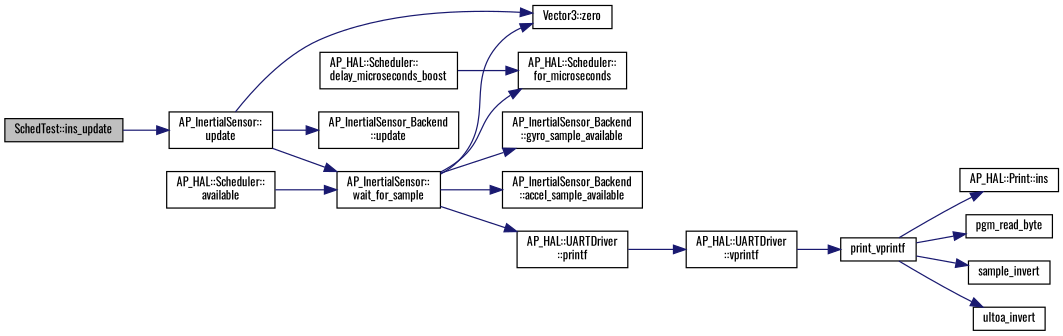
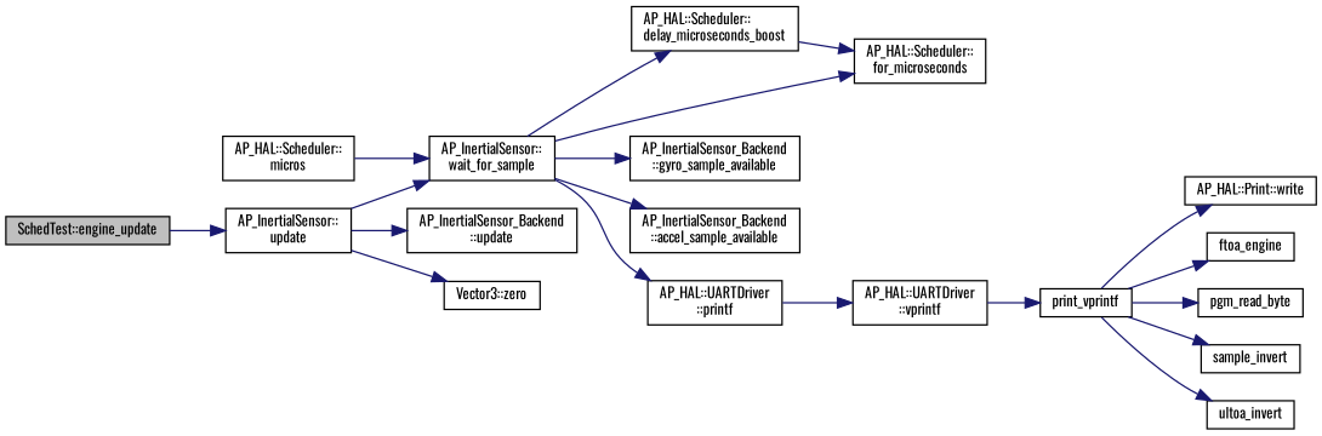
  digraph {
    fontname=Oswald
    rankdir=LR
    node [color=black fillcolor=white fontname=Oswald fontsize=10 shape=record style=filled]
    edge [color=midnightblue fontname=Oswald fontsize=10 labelfontname=Helvetica labelfontsize=10 style=solid]
-   n1 [fillcolor=grey75 fontcolor=black height=0.2 label="SchedTest::ins_update" width=0.4]
+   n1 [fillcolor=grey75 fontcolor=black height=0.2 label="SchedTest::engine_update" width=0.4]
    n2 [height=0.2 label="AP_InertialSensor::\lupdate" width=0.4]
    n3 [height=0.2 label="AP_InertialSensor::\lwait_for_sample" width=0.4]
    n4 [height=0.2 label="AP_InertialSensor_Backend\l::update" width=0.4]
    n5 [height=0.2 label="Vector3::zero" width=0.4]
    n6 [height=0.2 label="AP_HAL::Scheduler::\ldelay_microseconds_boost" width=0.4]
    n7 [height=0.2 label="AP_HAL::Scheduler::\lfor_microseconds" width=0.4]
    n8 [height=0.2 label="AP_InertialSensor_Backend\l::gyro_sample_available" width=0.4]
    n9 [height=0.2 label="AP_InertialSensor_Backend\l::accel_sample_available" width=0.4]
    n10 [height=0.2 label="AP_HAL::UARTDriver\l::printf" width=0.4]
-   n11 [height=0.2 label="AP_HAL::Scheduler::\lavailable" width=0.4]
+   n11 [height=0.2 label="AP_HAL::Scheduler::\lmicros" width=0.4]
    n12 [height=0.2 label="AP_HAL::UARTDriver\l::vprintf" width=0.4]
    n13 [height=0.2 label=print_vprintf width=0.4]
-   n14 [height=0.2 label="AP_HAL::Print::ins" width=0.4]
+   n14 [height=0.2 label="AP_HAL::Print::write" width=0.4]
+   n15 [height=0.2 label=ftoa_engine width=0.4]
    n16 [height=0.2 label=pgm_read_byte width=0.4]
    n17 [height=0.2 label=sample_invert width=0.4]
    n18 [height=0.2 label=ultoa_invert width=0.4]
    n1 -> n2
    n2 -> n3
    n2 -> n4
    n2 -> n5
-   n3 -> n5
+   n3 -> n6
    n3 -> n7
    n3 -> n8
    n3 -> n9
    n3 -> n10
    n6 -> n7
    n10 -> n12
    n11 -> n3
    n12 -> n13
    n13 -> n14
+   n13 -> n15
    n13 -> n16
    n13 -> n17
    n13 -> n18
  }
